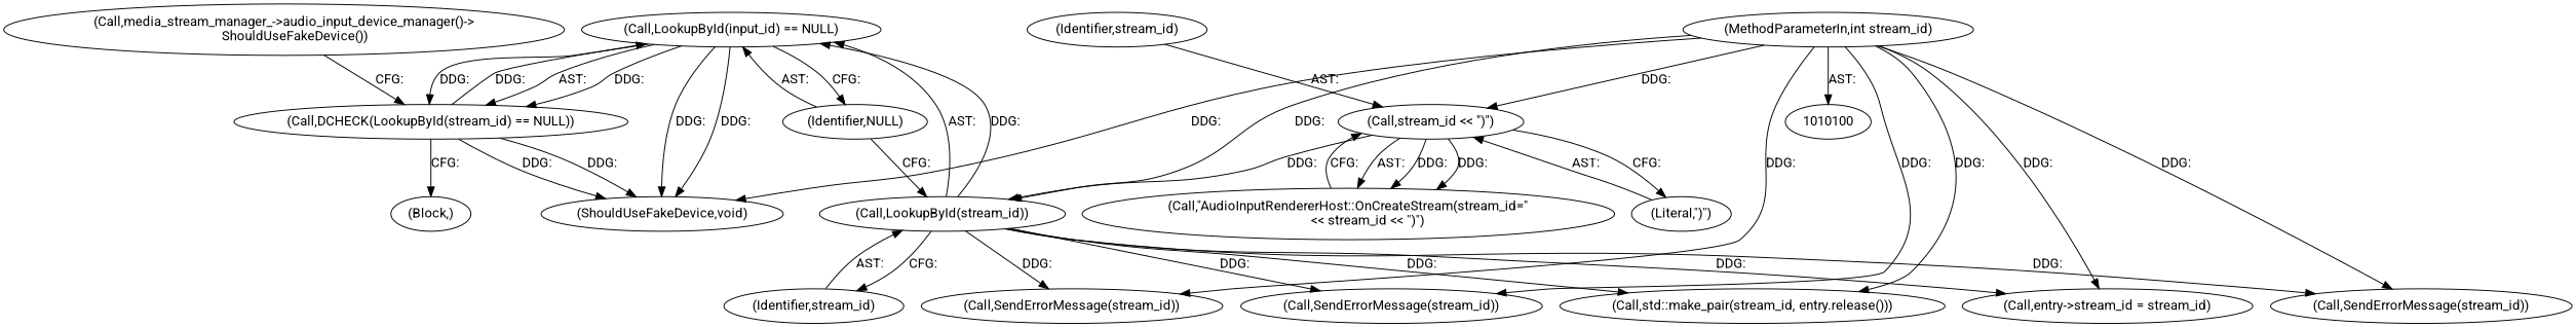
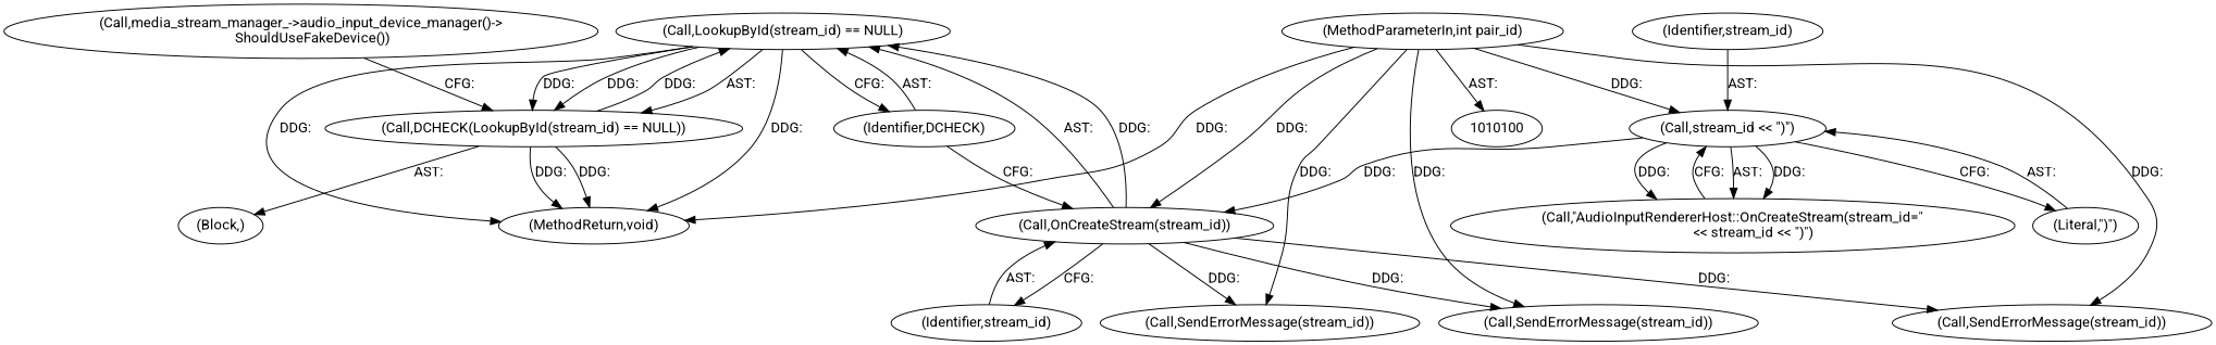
  digraph {
    fontname=Roboto
    node [fontname=Roboto]
    edge [fontname=Roboto]
-   n1 [label="(Call,LookupById(input_id) == NULL)"]
+   n1 [label="(Call,LookupById(stream_id) == NULL)"]
    n2 [label="(Call,DCHECK(LookupById(stream_id) == NULL))"]
-   n3 [label="(Identifier,NULL)"]
-   n4 [label="(ShouldUseFakeDevice,void)"]
+   n3 [label="(Identifier,DCHECK)"]
+   n4 [label="(MethodReturn,void)"]
    n5 [label="(Block,)"]
-   n6 [label="(Call,LookupById(stream_id))"]
+   n6 [label="(Call,OnCreateStream(stream_id))"]
    n7 [label="(Call,SendErrorMessage(stream_id))"]
-   n8 [label="(Call,entry->stream_id = stream_id)"]
    n9 [label="(Call,SendErrorMessage(stream_id))"]
-   n10 [label="(Call,std::make_pair(stream_id, entry.release()))"]
    n11 [label="(Identifier,stream_id)"]
    n12 [label="(Call,SendErrorMessage(stream_id))"]
    n13 [label="(Call,stream_id << \")\")"]
    n14 [label="(Call,\"AudioInputRendererHost::OnCreateStream(stream_id=\"\n           << stream_id << \")\")"]
    n15 [label="(Literal,\")\")"]
-   n16 [label="(MethodParameterIn,int stream_id)"]
+   n16 [label="(MethodParameterIn,int pair_id)"]
    n17 [label=1010100]
    n18 [label="(Identifier,stream_id)"]
    n19 [label="(Call,media_stream_manager_->audio_input_device_manager()->\n      ShouldUseFakeDevice())"]
    n1 -> n2 [label="AST: "]
    n1 -> n2 [label="DDG: "]
    n1 -> n2 [label="DDG: "]
    n1 -> n3 [label="CFG: "]
    n1 -> n4 [label="DDG: "]
    n1 -> n4 [label="DDG: "]
    n2 -> n1 [label="DDG: "]
    n2 -> n4 [label="DDG: "]
    n2 -> n4 [label="DDG: "]
-   n2 -> n5 [label="CFG: "]
+   n2 -> n5 [label="AST: "]
    n3 -> n1 [label="AST: "]
    n3 -> n6 [label="CFG: "]
    n6 -> n1 [label="AST: "]
    n6 -> n1 [label="DDG: "]
    n6 -> n7 [label="DDG: "]
-   n6 -> n8 [label="DDG: "]
    n6 -> n9 [label="DDG: "]
-   n6 -> n10 [label="DDG: "]
    n6 -> n11 [label="CFG: "]
    n6 -> n12 [label="DDG: "]
    n11 -> n6 [label="AST: "]
    n13 -> n6 [label="DDG: "]
    n13 -> n14 [label="AST: "]
    n13 -> n14 [label="DDG: "]
    n13 -> n14 [label="DDG: "]
    n13 -> n15 [label="CFG: "]
    n14 -> n13 [label="CFG: "]
    n15 -> n13 [label="AST: "]
    n16 -> n4 [label="DDG: "]
    n16 -> n6 [label="DDG: "]
    n16 -> n7 [label="DDG: "]
-   n16 -> n8 [label="DDG: "]
    n16 -> n9 [label="DDG: "]
-   n16 -> n10 [label="DDG: "]
    n16 -> n12 [label="DDG: "]
    n16 -> n13 [label="DDG: "]
    n16 -> n17 [label="AST: "]
    n18 -> n13 [label="AST: "]
    n19 -> n2 [label="CFG: "]
  }
